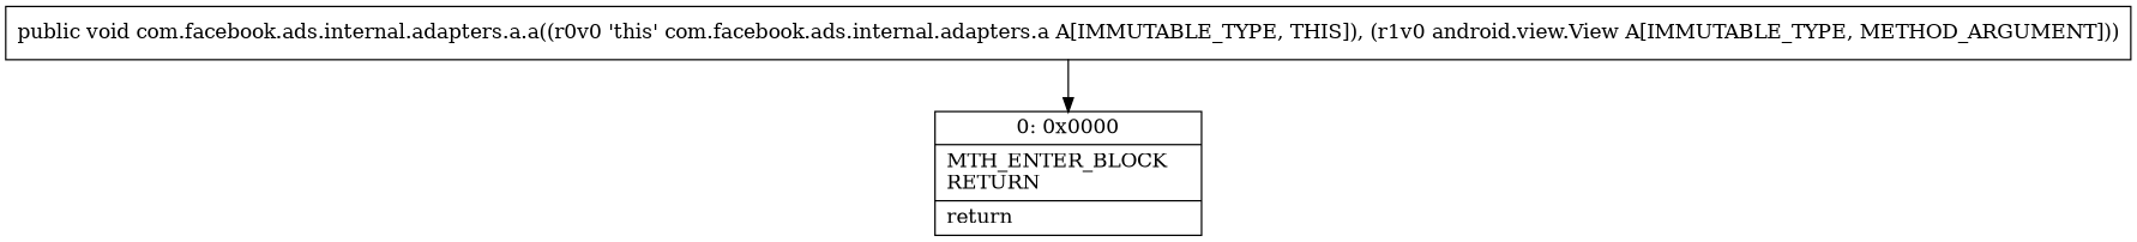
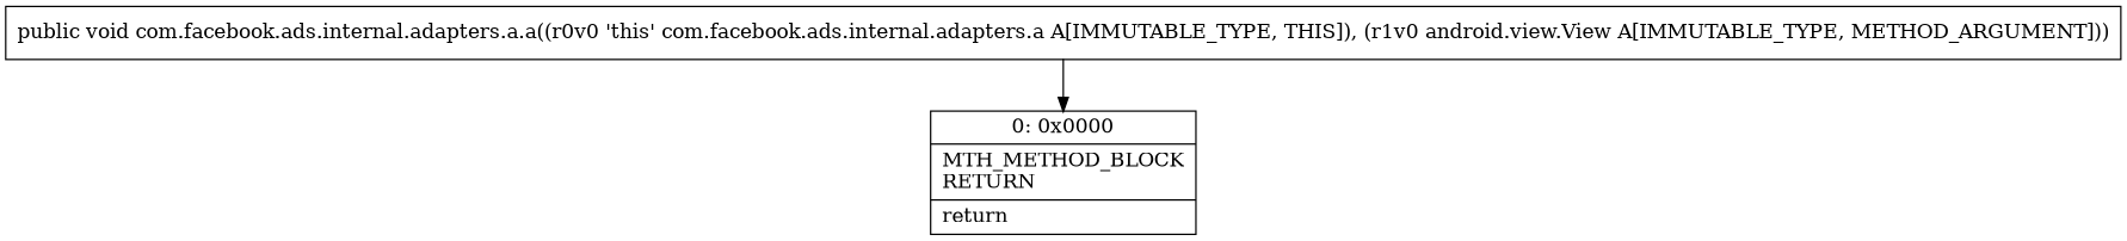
  digraph {
    node [shape=record]
-   n1 [label="{0\:\ 0x0000|MTH_ENTER_BLOCK\lRETURN\l|return\l}"]
+   n1 [label="{0\:\ 0x0000|MTH_METHOD_BLOCK\lRETURN\l|return\l}"]
    n2 [label="{public void com.facebook.ads.internal.adapters.a.a((r0v0 'this' com.facebook.ads.internal.adapters.a A[IMMUTABLE_TYPE, THIS]), (r1v0 android.view.View A[IMMUTABLE_TYPE, METHOD_ARGUMENT])) }"]
    n2 -> n1
  }
